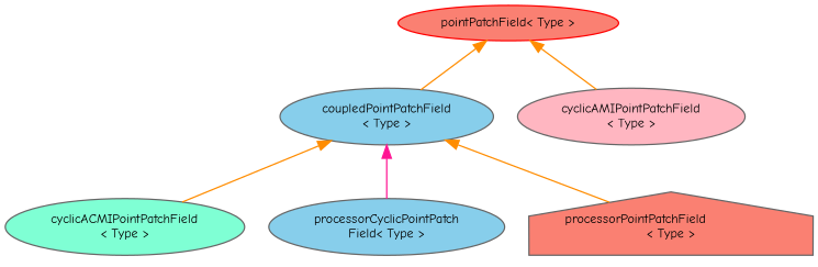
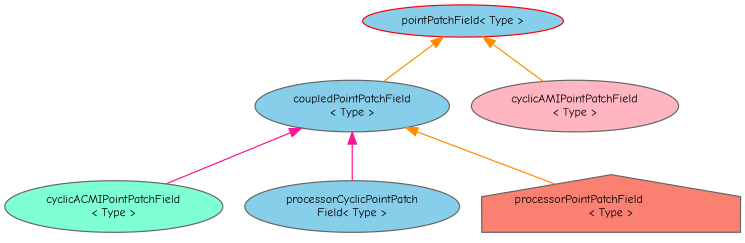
  digraph {
    fontname="Comic Neue"
    rankdir=TB
    node [color=gray40 fillcolor=skyblue fontname="Comic Neue" fontsize=10 shape=ellipse style=filled]
    edge [color=darkorange dir=back fontname="Comic Neue" fontsize=10 labelfontname=Helvetica labelfontsize=10 style=solid]
    n1 [fontcolor=black height=0.2 label="coupledPointPatchField\l\< Type \>" width=0.4]
    n2 [fillcolor=aquamarine height=0.2 label="cyclicACMIPointPatchField\l\< Type \>" width=0.4]
    n3 [height=0.2 label="processorCyclicPointPatch\lField\< Type \>" width=0.4]
    n4 [fillcolor=salmon height=0.2 label="processorPointPatchField\l\< Type \>" shape=house width=0.4]
    n5 [fillcolor=lightpink height=0.2 label="cyclicAMIPointPatchField\l\< Type \>" width=0.4]
-   n6 [color=red fillcolor=salmon height=0.2 label="pointPatchField\< Type \>" width=0.4]
-   n1 -> n2
+   n6 [color=red height=0.2 label="pointPatchField\< Type \>" width=0.4]
+   n1 -> n2 [color=deeppink]
    n1 -> n3 [color=deeppink]
    n1 -> n4
    n6 -> n1
    n6 -> n5
  }
